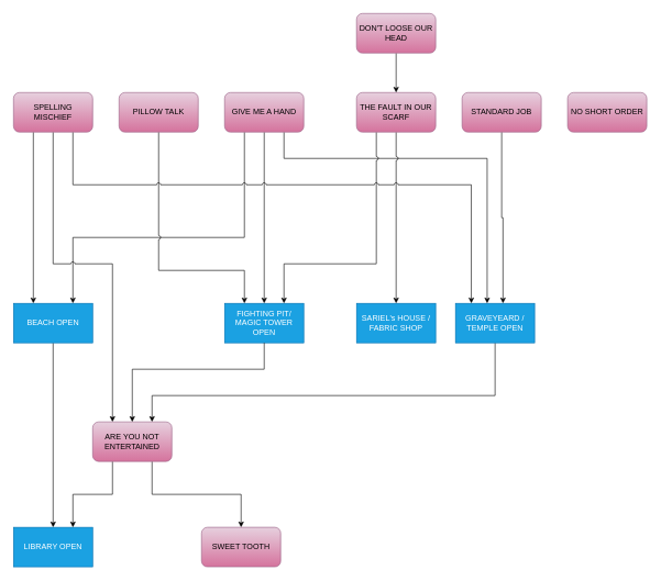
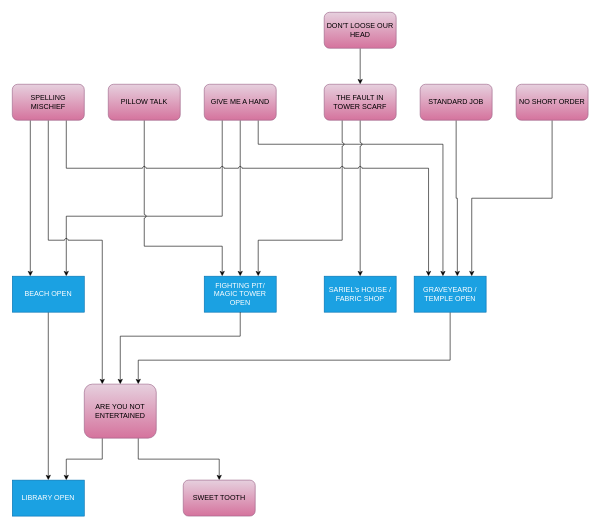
  <mxCell id="0" />
  <mxCell id="1" parent="0" />
  <mxCell id="2" style="edgeStyle=elbowEdgeStyle;rounded=0;orthogonalLoop=1;jettySize=auto;html=1;exitX=0.25;exitY=1;exitDx=0;exitDy=0;entryX=0.75;entryY=0;entryDx=0;entryDy=0;jumpStyle=arc;elbow=vertical;" parent="1" source="5" target="22" edge="1"><mxGeometry relative="1" as="geometry"><Array as="points"><mxPoint x="290" y="360" /></Array></mxGeometry></mxCell>
  <mxCell id="3" style="edgeStyle=elbowEdgeStyle;rounded=0;orthogonalLoop=1;jettySize=auto;html=1;exitX=0.5;exitY=1;exitDx=0;exitDy=0;entryX=0.5;entryY=0;entryDx=0;entryDy=0;jumpStyle=arc;elbow=vertical;" parent="1" source="5" target="23" edge="1"><mxGeometry relative="1" as="geometry" /></mxCell>
  <mxCell id="4" style="edgeStyle=elbowEdgeStyle;rounded=0;orthogonalLoop=1;jettySize=auto;html=1;exitX=0.75;exitY=1;exitDx=0;exitDy=0;entryX=0.4;entryY=0;entryDx=0;entryDy=0;jumpStyle=arc;elbow=vertical;entryPerimeter=0;" parent="1" source="5" target="25" edge="1"><mxGeometry relative="1" as="geometry"><Array as="points"><mxPoint x="590" y="240" /></Array></mxGeometry></mxCell>
  <mxCell id="5" value="GIVE ME A HAND" style="rounded=1;whiteSpace=wrap;html=1;fillColor=#e6d0de;strokeColor=#996185;gradientColor=#d5739d;fontColor=#000000;" parent="1" vertex="1"><mxGeometry x="340" y="140" width="120" height="60" as="geometry" /></mxCell>
  <mxCell id="6" style="edgeStyle=elbowEdgeStyle;shape=connector;rounded=0;jumpStyle=arc;orthogonalLoop=1;jettySize=auto;html=1;exitX=0.5;exitY=1;exitDx=0;exitDy=0;labelBackgroundColor=default;strokeColor=default;align=center;verticalAlign=middle;fontFamily=Helvetica;fontSize=11;fontColor=default;endArrow=classic;elbow=vertical;entryX=0.25;entryY=0;entryDx=0;entryDy=0;" parent="1" source="7" target="23" edge="1"><mxGeometry relative="1" as="geometry"><mxPoint x="170" y="390" as="targetPoint" /><Array as="points"><mxPoint x="310" y="410" /></Array></mxGeometry></mxCell>
  <mxCell id="7" value="PILLOW TALK" style="rounded=1;whiteSpace=wrap;html=1;fillColor=#e6d0de;strokeColor=#996185;gradientColor=#d5739d;fontColor=#000000;" parent="1" vertex="1"><mxGeometry x="180" y="140" width="120" height="60" as="geometry" /></mxCell>
  <mxCell id="8" style="edgeStyle=elbowEdgeStyle;rounded=0;orthogonalLoop=1;jettySize=auto;html=1;exitX=0.5;exitY=1;exitDx=0;exitDy=0;entryX=0.6;entryY=0;entryDx=0;entryDy=0;jumpStyle=arc;elbow=vertical;entryPerimeter=0;" parent="1" source="9" target="25" edge="1"><mxGeometry relative="1" as="geometry" /></mxCell>
  <mxCell id="9" value="STANDARD JOB" style="rounded=1;whiteSpace=wrap;html=1;fillColor=#e6d0de;strokeColor=#996185;gradientColor=#d5739d;fontColor=#000000;" parent="1" vertex="1"><mxGeometry x="700" y="140" width="120" height="60" as="geometry" /></mxCell>
+ <mxCell id="10" style="edgeStyle=elbowEdgeStyle;rounded=0;orthogonalLoop=1;jettySize=auto;html=1;exitX=0.5;exitY=1;exitDx=0;exitDy=0;entryX=0.8;entryY=0;entryDx=0;entryDy=0;jumpStyle=arc;elbow=vertical;entryPerimeter=0;" parent="1" source="11" target="25" edge="1"><mxGeometry relative="1" as="geometry" /></mxCell>
  <mxCell id="11" value="NO SHORT ORDER" style="rounded=1;whiteSpace=wrap;html=1;fillColor=#e6d0de;strokeColor=#996185;gradientColor=#d5739d;fontColor=#000000;" parent="1" vertex="1"><mxGeometry x="860" y="140" width="120" height="60" as="geometry" /></mxCell>
  <mxCell id="12" style="edgeStyle=elbowEdgeStyle;rounded=0;orthogonalLoop=1;jettySize=auto;html=1;exitX=0.25;exitY=1;exitDx=0;exitDy=0;entryX=0.75;entryY=0;entryDx=0;entryDy=0;jumpStyle=arc;elbow=vertical;" parent="1" source="14" target="23" edge="1"><mxGeometry relative="1" as="geometry"><Array as="points"><mxPoint x="510" y="400" /></Array></mxGeometry></mxCell>
  <mxCell id="13" style="edgeStyle=elbowEdgeStyle;shape=connector;rounded=0;jumpStyle=arc;orthogonalLoop=1;jettySize=auto;html=1;exitX=0.5;exitY=1;exitDx=0;exitDy=0;entryX=0.5;entryY=0;entryDx=0;entryDy=0;labelBackgroundColor=default;strokeColor=default;align=center;verticalAlign=middle;fontFamily=Helvetica;fontSize=11;fontColor=default;endArrow=classic;elbow=vertical;" parent="1" source="14" target="27" edge="1"><mxGeometry relative="1" as="geometry"><Array as="points"><mxPoint x="590" y="430" /></Array></mxGeometry></mxCell>
- <mxCell id="14" value="THE FAULT IN OUR SCARF" style="rounded=1;whiteSpace=wrap;html=1;fillColor=#e6d0de;strokeColor=#996185;gradientColor=#d5739d;fontColor=#000000;" parent="1" vertex="1"><mxGeometry x="540" y="140" width="120" height="60" as="geometry" /></mxCell>
+ <mxCell id="14" value="THE FAULT IN TOWER SCARF" style="rounded=1;whiteSpace=wrap;html=1;fillColor=#e6d0de;strokeColor=#996185;gradientColor=#d5739d;fontColor=#000000;" parent="1" vertex="1"><mxGeometry x="540" y="140" width="120" height="60" as="geometry" /></mxCell>
  <mxCell id="15" style="edgeStyle=elbowEdgeStyle;shape=connector;rounded=0;jumpStyle=arc;orthogonalLoop=1;jettySize=auto;html=1;labelBackgroundColor=default;strokeColor=default;align=center;verticalAlign=middle;fontFamily=Helvetica;fontSize=11;fontColor=default;endArrow=classic;elbow=vertical;exitX=0.25;exitY=1;exitDx=0;exitDy=0;entryX=0.25;entryY=0;entryDx=0;entryDy=0;" parent="1" source="18" target="22" edge="1"><mxGeometry relative="1" as="geometry"><mxPoint x="130" y="230" as="sourcePoint" /><mxPoint x="-50" y="430" as="targetPoint" /></mxGeometry></mxCell>
  <mxCell id="16" style="edgeStyle=elbowEdgeStyle;shape=connector;rounded=0;jumpStyle=arc;orthogonalLoop=1;jettySize=auto;html=1;exitX=0.5;exitY=1;exitDx=0;exitDy=0;labelBackgroundColor=default;strokeColor=default;align=center;verticalAlign=middle;fontFamily=Helvetica;fontSize=11;fontColor=default;endArrow=classic;elbow=vertical;entryX=0.25;entryY=0;entryDx=0;entryDy=0;" parent="1" source="18" target="30" edge="1"><mxGeometry relative="1" as="geometry"><mxPoint x="360" y="630" as="targetPoint" /><Array as="points"><mxPoint x="130" y="400" /></Array></mxGeometry></mxCell>
  <mxCell id="17" style="edgeStyle=elbowEdgeStyle;shape=connector;rounded=0;jumpStyle=arc;orthogonalLoop=1;jettySize=auto;html=1;labelBackgroundColor=default;strokeColor=default;align=center;verticalAlign=middle;fontFamily=Helvetica;fontSize=11;fontColor=default;endArrow=classic;elbow=vertical;entryX=0.2;entryY=0;entryDx=0;entryDy=0;entryPerimeter=0;exitX=0.75;exitY=1;exitDx=0;exitDy=0;" parent="1" source="18" target="25" edge="1"><mxGeometry relative="1" as="geometry"><mxPoint x="280" y="230" as="sourcePoint" /><mxPoint x="520" y="460" as="targetPoint" /><Array as="points"><mxPoint x="420" y="280" /></Array></mxGeometry></mxCell>
  <mxCell id="18" value="SPELLING MISCHIEF" style="rounded=1;whiteSpace=wrap;html=1;fillColor=#e6d0de;strokeColor=#996185;gradientColor=#d5739d;fontColor=#000000;" parent="1" vertex="1"><mxGeometry x="20" y="140" width="120" height="60" as="geometry" /></mxCell>
  <mxCell id="19" style="edgeStyle=elbowEdgeStyle;shape=connector;rounded=0;jumpStyle=arc;orthogonalLoop=1;jettySize=auto;html=1;exitX=0.5;exitY=1;exitDx=0;exitDy=0;entryX=0.5;entryY=0;entryDx=0;entryDy=0;labelBackgroundColor=default;strokeColor=default;align=center;verticalAlign=middle;fontFamily=Helvetica;fontSize=11;fontColor=default;endArrow=classic;elbow=vertical;" parent="1" source="20" target="14" edge="1"><mxGeometry relative="1" as="geometry" /></mxCell>
  <mxCell id="20" value="DON'T LOOSE OUR HEAD" style="rounded=1;whiteSpace=wrap;html=1;fillColor=#e6d0de;strokeColor=#996185;gradientColor=#d5739d;fontColor=#000000;" parent="1" vertex="1"><mxGeometry x="540" y="20" width="120" height="60" as="geometry" /></mxCell>
  <mxCell id="21" style="edgeStyle=elbowEdgeStyle;shape=connector;rounded=0;jumpStyle=arc;orthogonalLoop=1;jettySize=auto;html=1;exitX=0.5;exitY=1;exitDx=0;exitDy=0;entryX=0.5;entryY=0;entryDx=0;entryDy=0;labelBackgroundColor=default;strokeColor=default;align=center;verticalAlign=middle;fontFamily=Helvetica;fontSize=11;fontColor=default;endArrow=classic;elbow=vertical;" parent="1" source="22" target="26" edge="1"><mxGeometry relative="1" as="geometry" /></mxCell>
  <mxCell id="22" value="BEACH OPEN" style="rounded=0;whiteSpace=wrap;html=1;fillColor=#1ba1e2;strokeColor=#006EAF;fontColor=#ffffff;" parent="1" vertex="1"><mxGeometry x="20" y="460" width="120" height="60" as="geometry" /></mxCell>
  <mxCell id="23" value="FIGHTING PIT/ MAGIC TOWER OPEN" style="rounded=0;whiteSpace=wrap;html=1;fillColor=#1ba1e2;strokeColor=#006EAF;fontColor=#ffffff;" parent="1" vertex="1"><mxGeometry x="340" y="460" width="120" height="60" as="geometry" /></mxCell>
  <mxCell id="24" style="edgeStyle=elbowEdgeStyle;shape=connector;rounded=0;jumpStyle=arc;orthogonalLoop=1;jettySize=auto;html=1;exitX=0.5;exitY=1;exitDx=0;exitDy=0;labelBackgroundColor=default;strokeColor=default;align=center;verticalAlign=middle;fontFamily=Helvetica;fontSize=11;fontColor=default;endArrow=classic;elbow=vertical;entryX=0.75;entryY=0;entryDx=0;entryDy=0;" parent="1" source="25" target="30" edge="1"><mxGeometry relative="1" as="geometry"><mxPoint x="620" y="620" as="targetPoint" /><Array as="points"><mxPoint x="430" y="600" /></Array></mxGeometry></mxCell>
  <mxCell id="25" value="GRAVEYEARD / TEMPLE OPEN" style="rounded=0;whiteSpace=wrap;html=1;points=[[0,0,0,0,0],[0,0.25,0,0,0],[0,0.5,0,0,0],[0,0.75,0,0,0],[0,1,0,0,0],[0.2,0,0,0,0],[0.25,1,0,0,0],[0.4,0,0,0,0],[0.5,1,0,0,0],[0.6,0,0,0,0],[0.75,1,0,0,0],[0.8,0,0,0,0],[1,0,0,0,0],[1,0.25,0,0,0],[1,0.5,0,0,0],[1,0.75,0,0,0],[1,1,0,0,0]];fillColor=#1ba1e2;strokeColor=#006EAF;fontColor=#ffffff;" parent="1" vertex="1"><mxGeometry x="690" y="460" width="120" height="60" as="geometry" /></mxCell>
  <mxCell id="26" value="LIBRARY OPEN" style="rounded=0;whiteSpace=wrap;html=1;fillColor=#1ba1e2;strokeColor=#006EAF;fontColor=#ffffff;" parent="1" vertex="1"><mxGeometry x="20" y="800" width="120" height="60" as="geometry" /></mxCell>
  <mxCell id="27" value="SARIEL's HOUSE / FABRIC SHOP" style="rounded=0;whiteSpace=wrap;html=1;fillColor=#1ba1e2;strokeColor=#006EAF;fontColor=#ffffff;" parent="1" vertex="1"><mxGeometry x="540" y="460" width="120" height="60" as="geometry" /></mxCell>
  <mxCell id="28" style="edgeStyle=elbowEdgeStyle;shape=connector;rounded=0;jumpStyle=arc;orthogonalLoop=1;jettySize=auto;html=1;exitX=0.75;exitY=1;exitDx=0;exitDy=0;entryX=0.5;entryY=0;entryDx=0;entryDy=0;labelBackgroundColor=default;strokeColor=default;align=center;verticalAlign=middle;fontFamily=Helvetica;fontSize=11;fontColor=default;endArrow=classic;elbow=vertical;" parent="1" source="30" target="31" edge="1"><mxGeometry relative="1" as="geometry" /></mxCell>
  <mxCell id="29" style="edgeStyle=elbowEdgeStyle;shape=connector;rounded=0;jumpStyle=arc;orthogonalLoop=1;jettySize=auto;html=1;exitX=0.25;exitY=1;exitDx=0;exitDy=0;entryX=0.75;entryY=0;entryDx=0;entryDy=0;labelBackgroundColor=default;strokeColor=default;align=center;verticalAlign=middle;fontFamily=Helvetica;fontSize=11;fontColor=default;endArrow=classic;elbow=vertical;" parent="1" source="30" target="26" edge="1"><mxGeometry relative="1" as="geometry" /></mxCell>
- <mxCell id="30" value="ARE YOU NOT ENTERTAINED" style="rounded=1;whiteSpace=wrap;html=1;fillColor=#e6d0de;strokeColor=#996185;gradientColor=#d5739d;fontColor=#000000;" parent="1" vertex="1"><mxGeometry y="640" width="120" height="60" as="geometry" x="140" /></mxCell>
+ <mxCell id="30" value="ARE YOU NOT ENTERTAINED" style="rounded=1;whiteSpace=wrap;html=1;fillColor=#e6d0de;strokeColor=#996185;gradientColor=#d5739d;fontColor=#000000;" parent="1" vertex="1"><mxGeometry x="140" y="640" width="120" height="90" as="geometry" /></mxCell>
  <mxCell id="31" value="SWEET TOOTH" style="rounded=1;whiteSpace=wrap;html=1;fillColor=#e6d0de;strokeColor=#996185;gradientColor=#d5739d;fontColor=#000000;" parent="1" vertex="1"><mxGeometry x="305" y="800" width="120" height="60" as="geometry" /></mxCell>
  <mxCell id="32" style="edgeStyle=elbowEdgeStyle;shape=connector;rounded=0;jumpStyle=arc;orthogonalLoop=1;jettySize=auto;html=1;exitX=0.5;exitY=1;exitDx=0;exitDy=0;entryX=0.5;entryY=0;entryDx=0;entryDy=0;labelBackgroundColor=default;strokeColor=default;align=center;verticalAlign=middle;fontFamily=Helvetica;fontSize=11;fontColor=default;endArrow=classic;elbow=vertical;" parent="1" source="23" target="30" edge="1"><mxGeometry relative="1" as="geometry"><Array as="points"><mxPoint x="310" y="560" /></Array></mxGeometry></mxCell>
